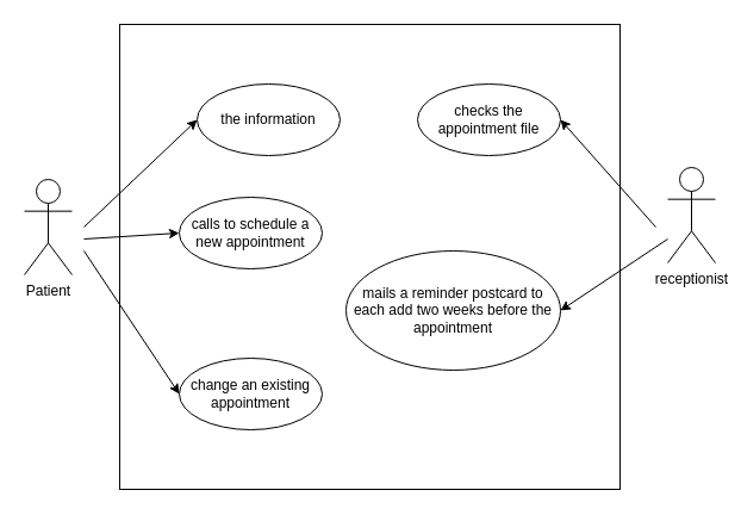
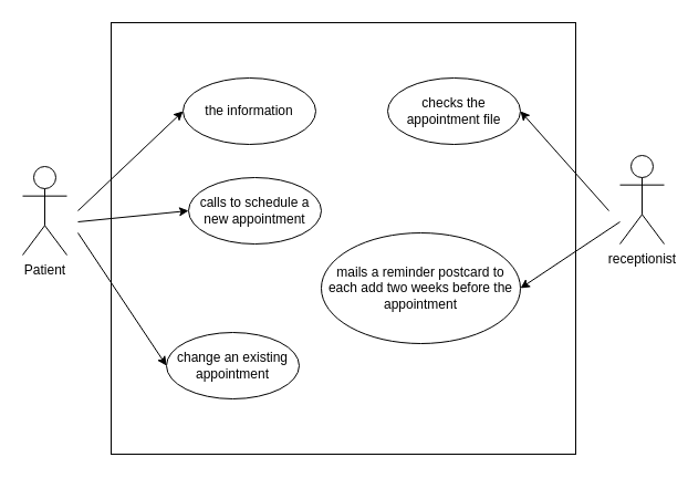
  <mxCell id="0" />
  <mxCell id="1" parent="0" />
  <mxCell id="2" value="Patient&lt;br&gt;" style="shape=umlActor;verticalLabelPosition=bottom;verticalAlign=top;html=1;outlineConnect=0;" parent="1" vertex="1"><mxGeometry x="20" y="150" width="40" height="80" as="geometry" /></mxCell>
  <mxCell id="3" value="" style="rounded=0;whiteSpace=wrap;html=1;" parent="1" vertex="1"><mxGeometry x="100" y="20" width="420" height="390" as="geometry" /></mxCell>
  <mxCell id="4" value="the information" style="ellipse;whiteSpace=wrap;html=1;" parent="1" vertex="1"><mxGeometry x="165" y="70" width="120" height="60" as="geometry" /></mxCell>
  <mxCell id="5" value="" style="endArrow=classic;html=1;entryX=0;entryY=0.5;entryDx=0;entryDy=0;" parent="1" target="4" edge="1"><mxGeometry width="50" height="50" relative="1" as="geometry"><mxPoint x="70" y="190" as="sourcePoint" /><mxPoint x="200" y="150" as="targetPoint" /></mxGeometry></mxCell>
  <mxCell id="6" value="checks the appointment file" style="ellipse;whiteSpace=wrap;html=1;" parent="1" vertex="1"><mxGeometry x="350" y="70" width="120" height="60" as="geometry" /></mxCell>
  <mxCell id="7" value="receptionist" style="shape=umlActor;verticalLabelPosition=bottom;verticalAlign=top;html=1;outlineConnect=0;" parent="1" vertex="1"><mxGeometry x="560" y="140" width="40" height="80" as="geometry" /></mxCell>
  <mxCell id="8" value="" style="endArrow=classic;html=1;entryX=1;entryY=0.5;entryDx=0;entryDy=0;" parent="1" target="6" edge="1"><mxGeometry width="50" height="50" relative="1" as="geometry"><mxPoint x="550" y="190" as="sourcePoint" /><mxPoint x="500" y="190" as="targetPoint" /></mxGeometry></mxCell>
  <mxCell id="9" value="" style="endArrow=classic;html=1;entryX=1;entryY=0.5;entryDx=0;entryDy=0;" parent="1" target="10" edge="1"><mxGeometry width="50" height="50" relative="1" as="geometry"><mxPoint x="560" y="200" as="sourcePoint" /><mxPoint x="550" y="300" as="targetPoint" /></mxGeometry></mxCell>
  <mxCell id="10" value="mails a reminder postcard to each add two weeks before the appointment" style="ellipse;whiteSpace=wrap;html=1;" parent="1" vertex="1"><mxGeometry x="290" y="210" width="180" height="100" as="geometry" /></mxCell>
- <mxCell id="11" value="calls to schedule a new appointment" style="ellipse;whiteSpace=wrap;html=1;" parent="1" vertex="1"><mxGeometry x="150" y="165" width="120" height="60" as="geometry" /></mxCell>
+ <mxCell id="11" value="calls to schedule a new appointment" style="ellipse;whiteSpace=wrap;html=1;" parent="1" vertex="1"><mxGeometry x="170" y="160" width="120" height="60" as="geometry" /></mxCell>
  <mxCell id="12" value="" style="endArrow=classic;html=1;entryX=0;entryY=0.5;entryDx=0;entryDy=0;" parent="1" target="11" edge="1"><mxGeometry width="50" height="50" relative="1" as="geometry"><mxPoint x="70" y="200" as="sourcePoint" /><mxPoint x="175" y="110" as="targetPoint" /></mxGeometry></mxCell>
  <mxCell id="13" value="change an existing appointment" style="ellipse;whiteSpace=wrap;html=1;" parent="1" vertex="1"><mxGeometry x="150" y="300" width="120" height="60" as="geometry" /></mxCell>
  <mxCell id="14" value="" style="endArrow=classic;html=1;entryX=0;entryY=0.5;entryDx=0;entryDy=0;" parent="1" target="13" edge="1"><mxGeometry width="50" height="50" relative="1" as="geometry"><mxPoint x="70" y="210" as="sourcePoint" /><mxPoint x="180" y="200" as="targetPoint" /></mxGeometry></mxCell>
